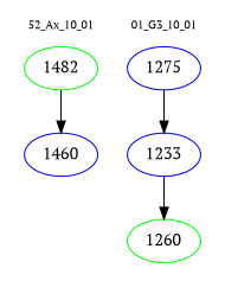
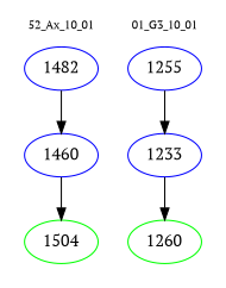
  digraph {
    fontname="PT Serif"
    node [color=blue fontname="PT Serif"]
    edge [color=black fontname="PT Serif"]
-   n1 [color=green label=1482]
+   n1 [label=1482]
    n2 [label=1460]
-   n4 [label=1275]
+   n3 [color=green label=1504]
+   n4 [label=1255]
    n5 [label=1233]
    n6 [color=green label=1260]
    subgraph cluster_1 {
      color=white
      fontsize=10
      label="52_Ax_10_01"
      n1
      n2
+     n3
    }
    subgraph cluster_2 {
      color=white
      fontsize=10
      label="01_G3_10_01"
      n4
      n5
      n6
    }
    n1 -> n2
+   n2 -> n3
    n4 -> n5
    n5 -> n6
  }
